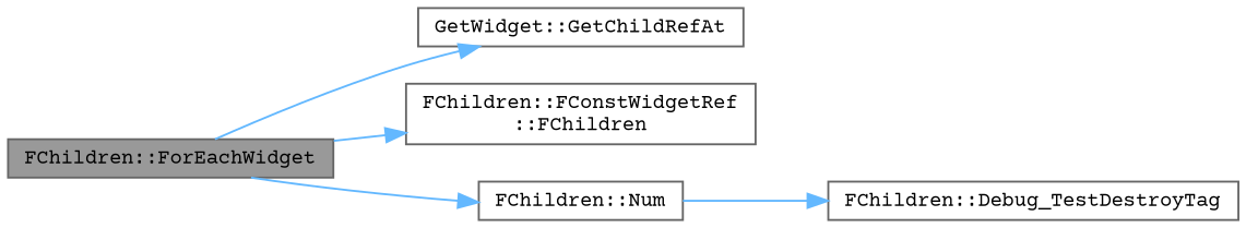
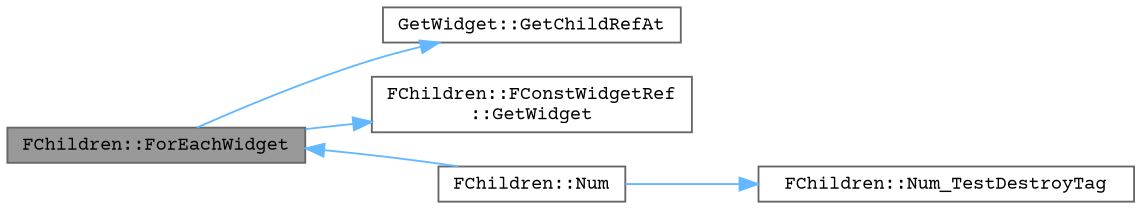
  digraph {
    fontname="Courier Prime"
    rankdir=LR
    node [color=grey40 fillcolor=white fontname="Courier Prime" fontsize=10 shape=box style=filled]
    edge [color=steelblue1 fontname="Courier Prime" fontsize=10 labelfontname=Helvetica labelfontsize=10 style=solid]
    n1 [color=gray40 fillcolor=grey60 fontcolor=black height=0.2 label="FChildren::ForEachWidget" width=0.4]
    n2 [height=0.2 label="GetWidget::GetChildRefAt" width=0.4]
-   n3 [height=0.2 label="FChildren::FConstWidgetRef\l::FChildren" width=0.4]
+   n3 [height=0.2 label="FChildren::FConstWidgetRef\l::GetWidget" width=0.4]
    n4 [height=0.2 label="FChildren::Num" width=0.4]
-   n5 [height=0.2 label="FChildren::Debug_TestDestroyTag" width=0.4]
+   n5 [height=0.2 label="FChildren::Num_TestDestroyTag" width=0.4]
    n1 -> n2
    n1 -> n3
-   n1 -> n4
+   n4 -> n1
    n4 -> n5
  }
